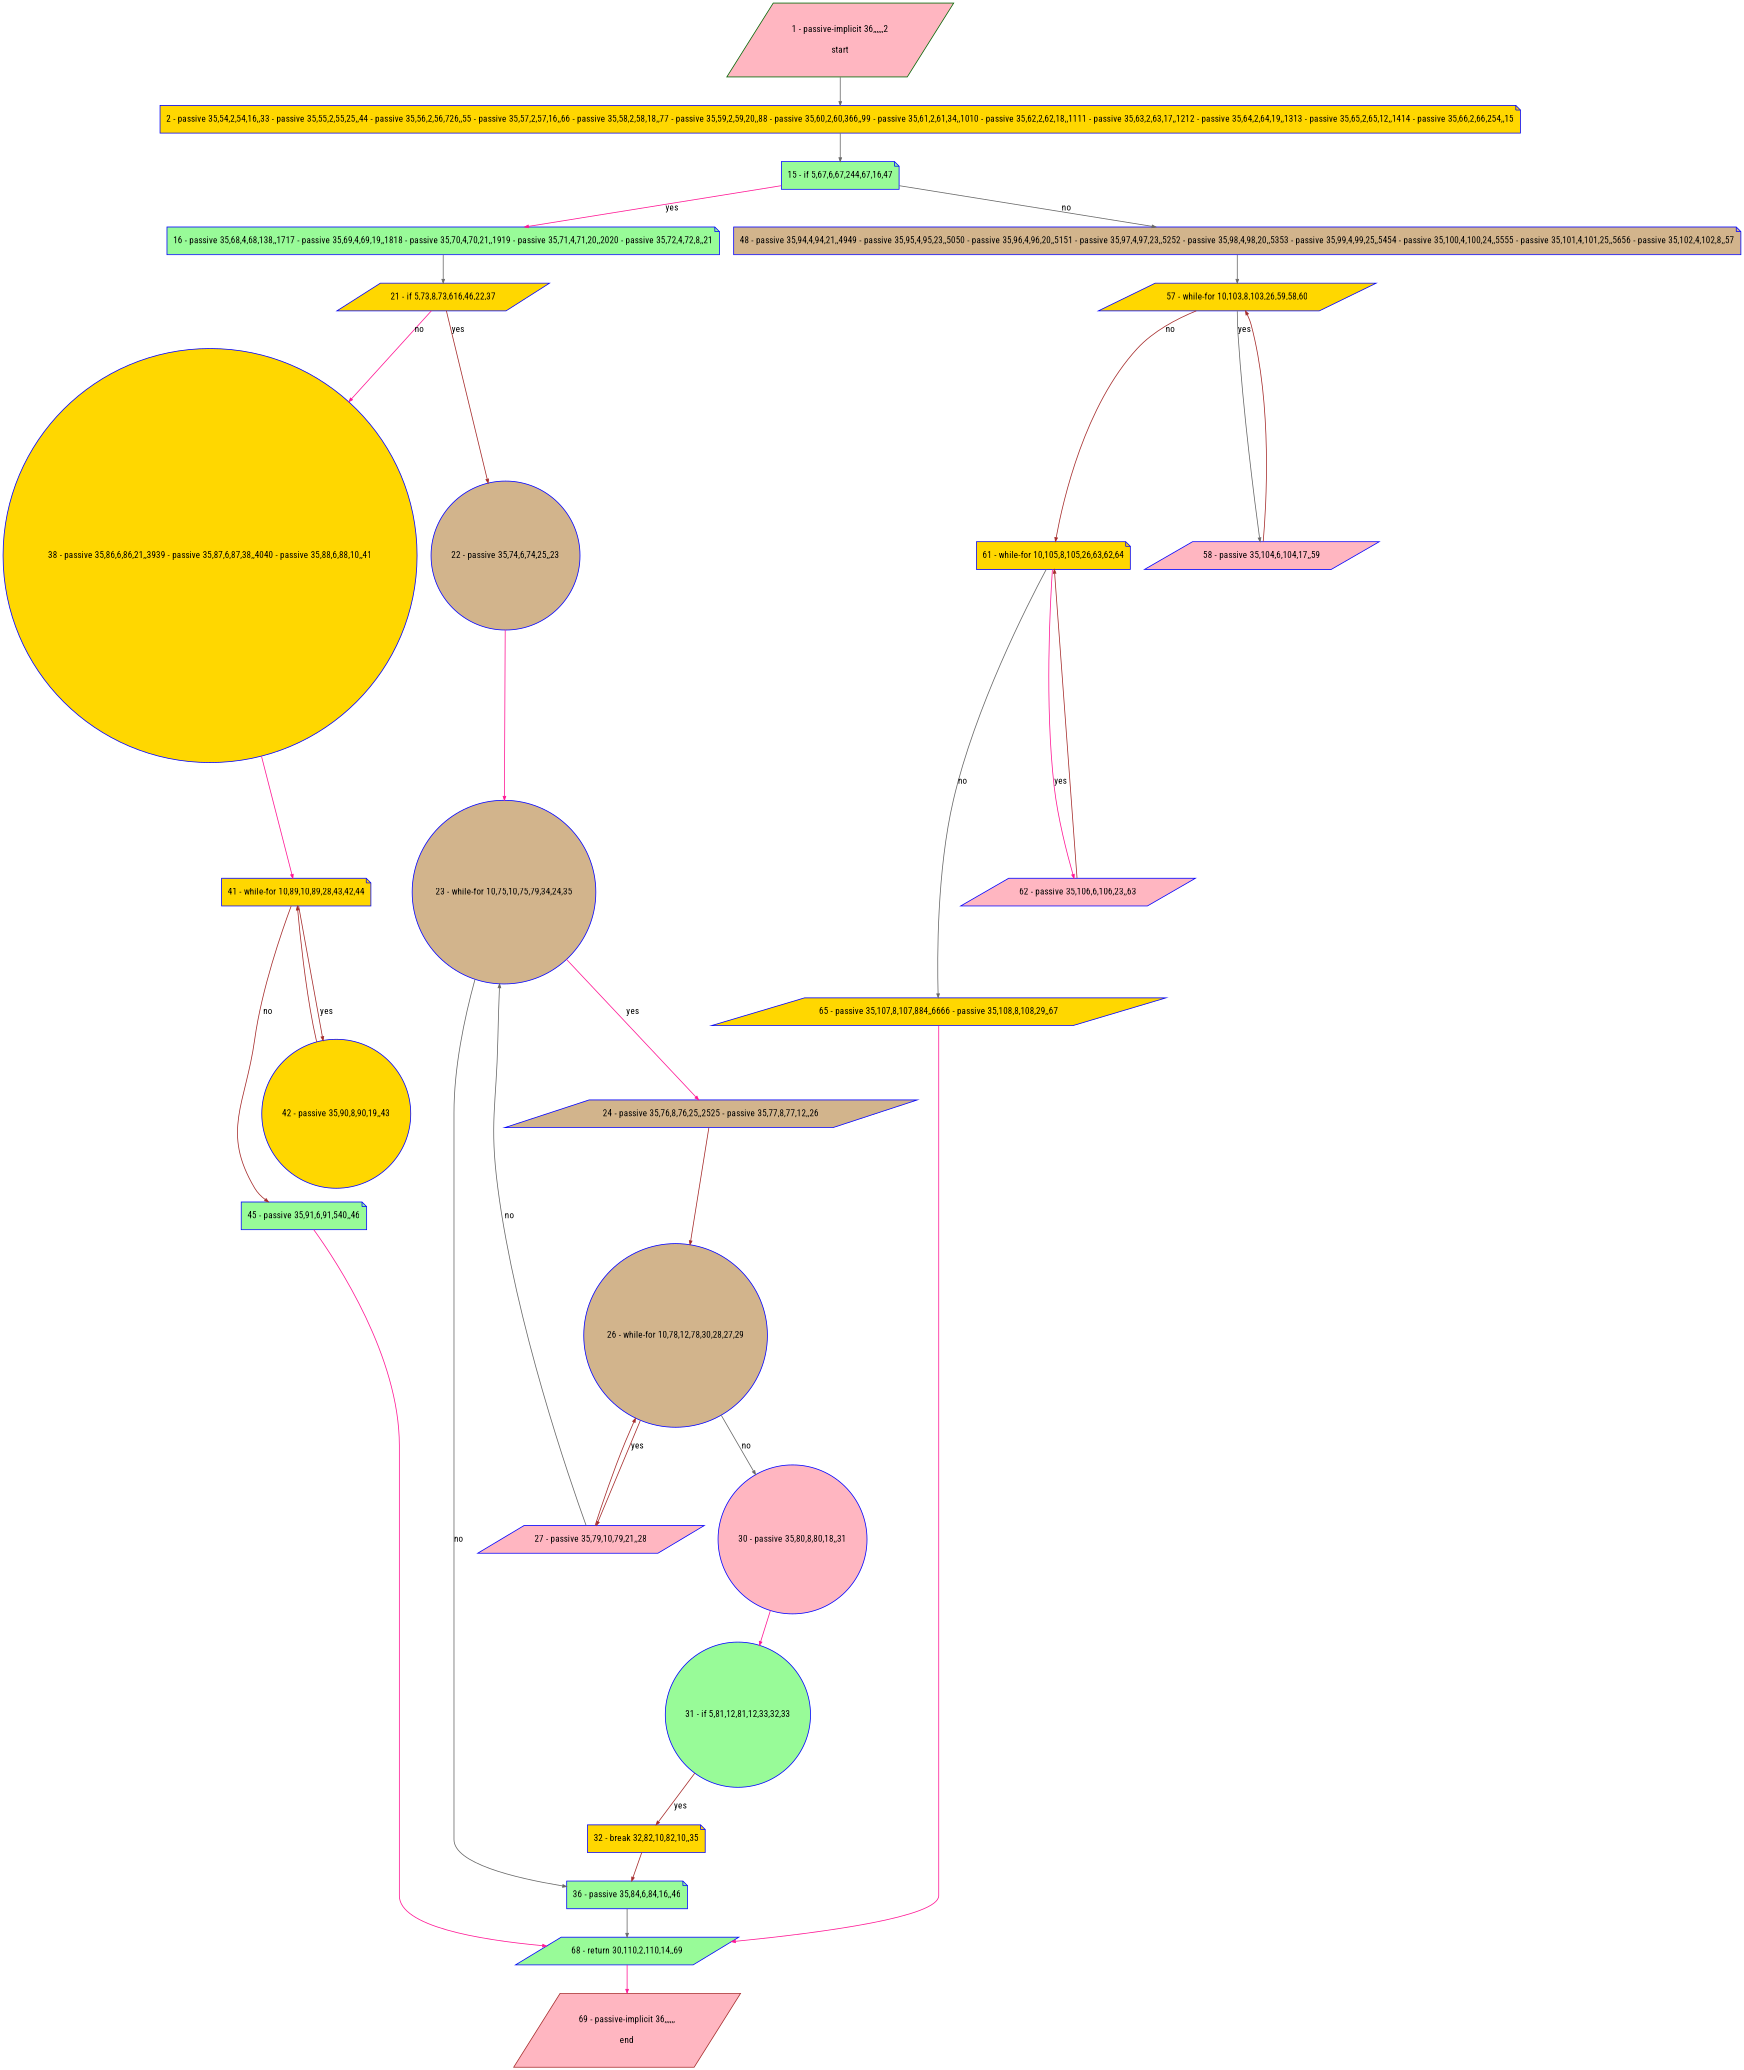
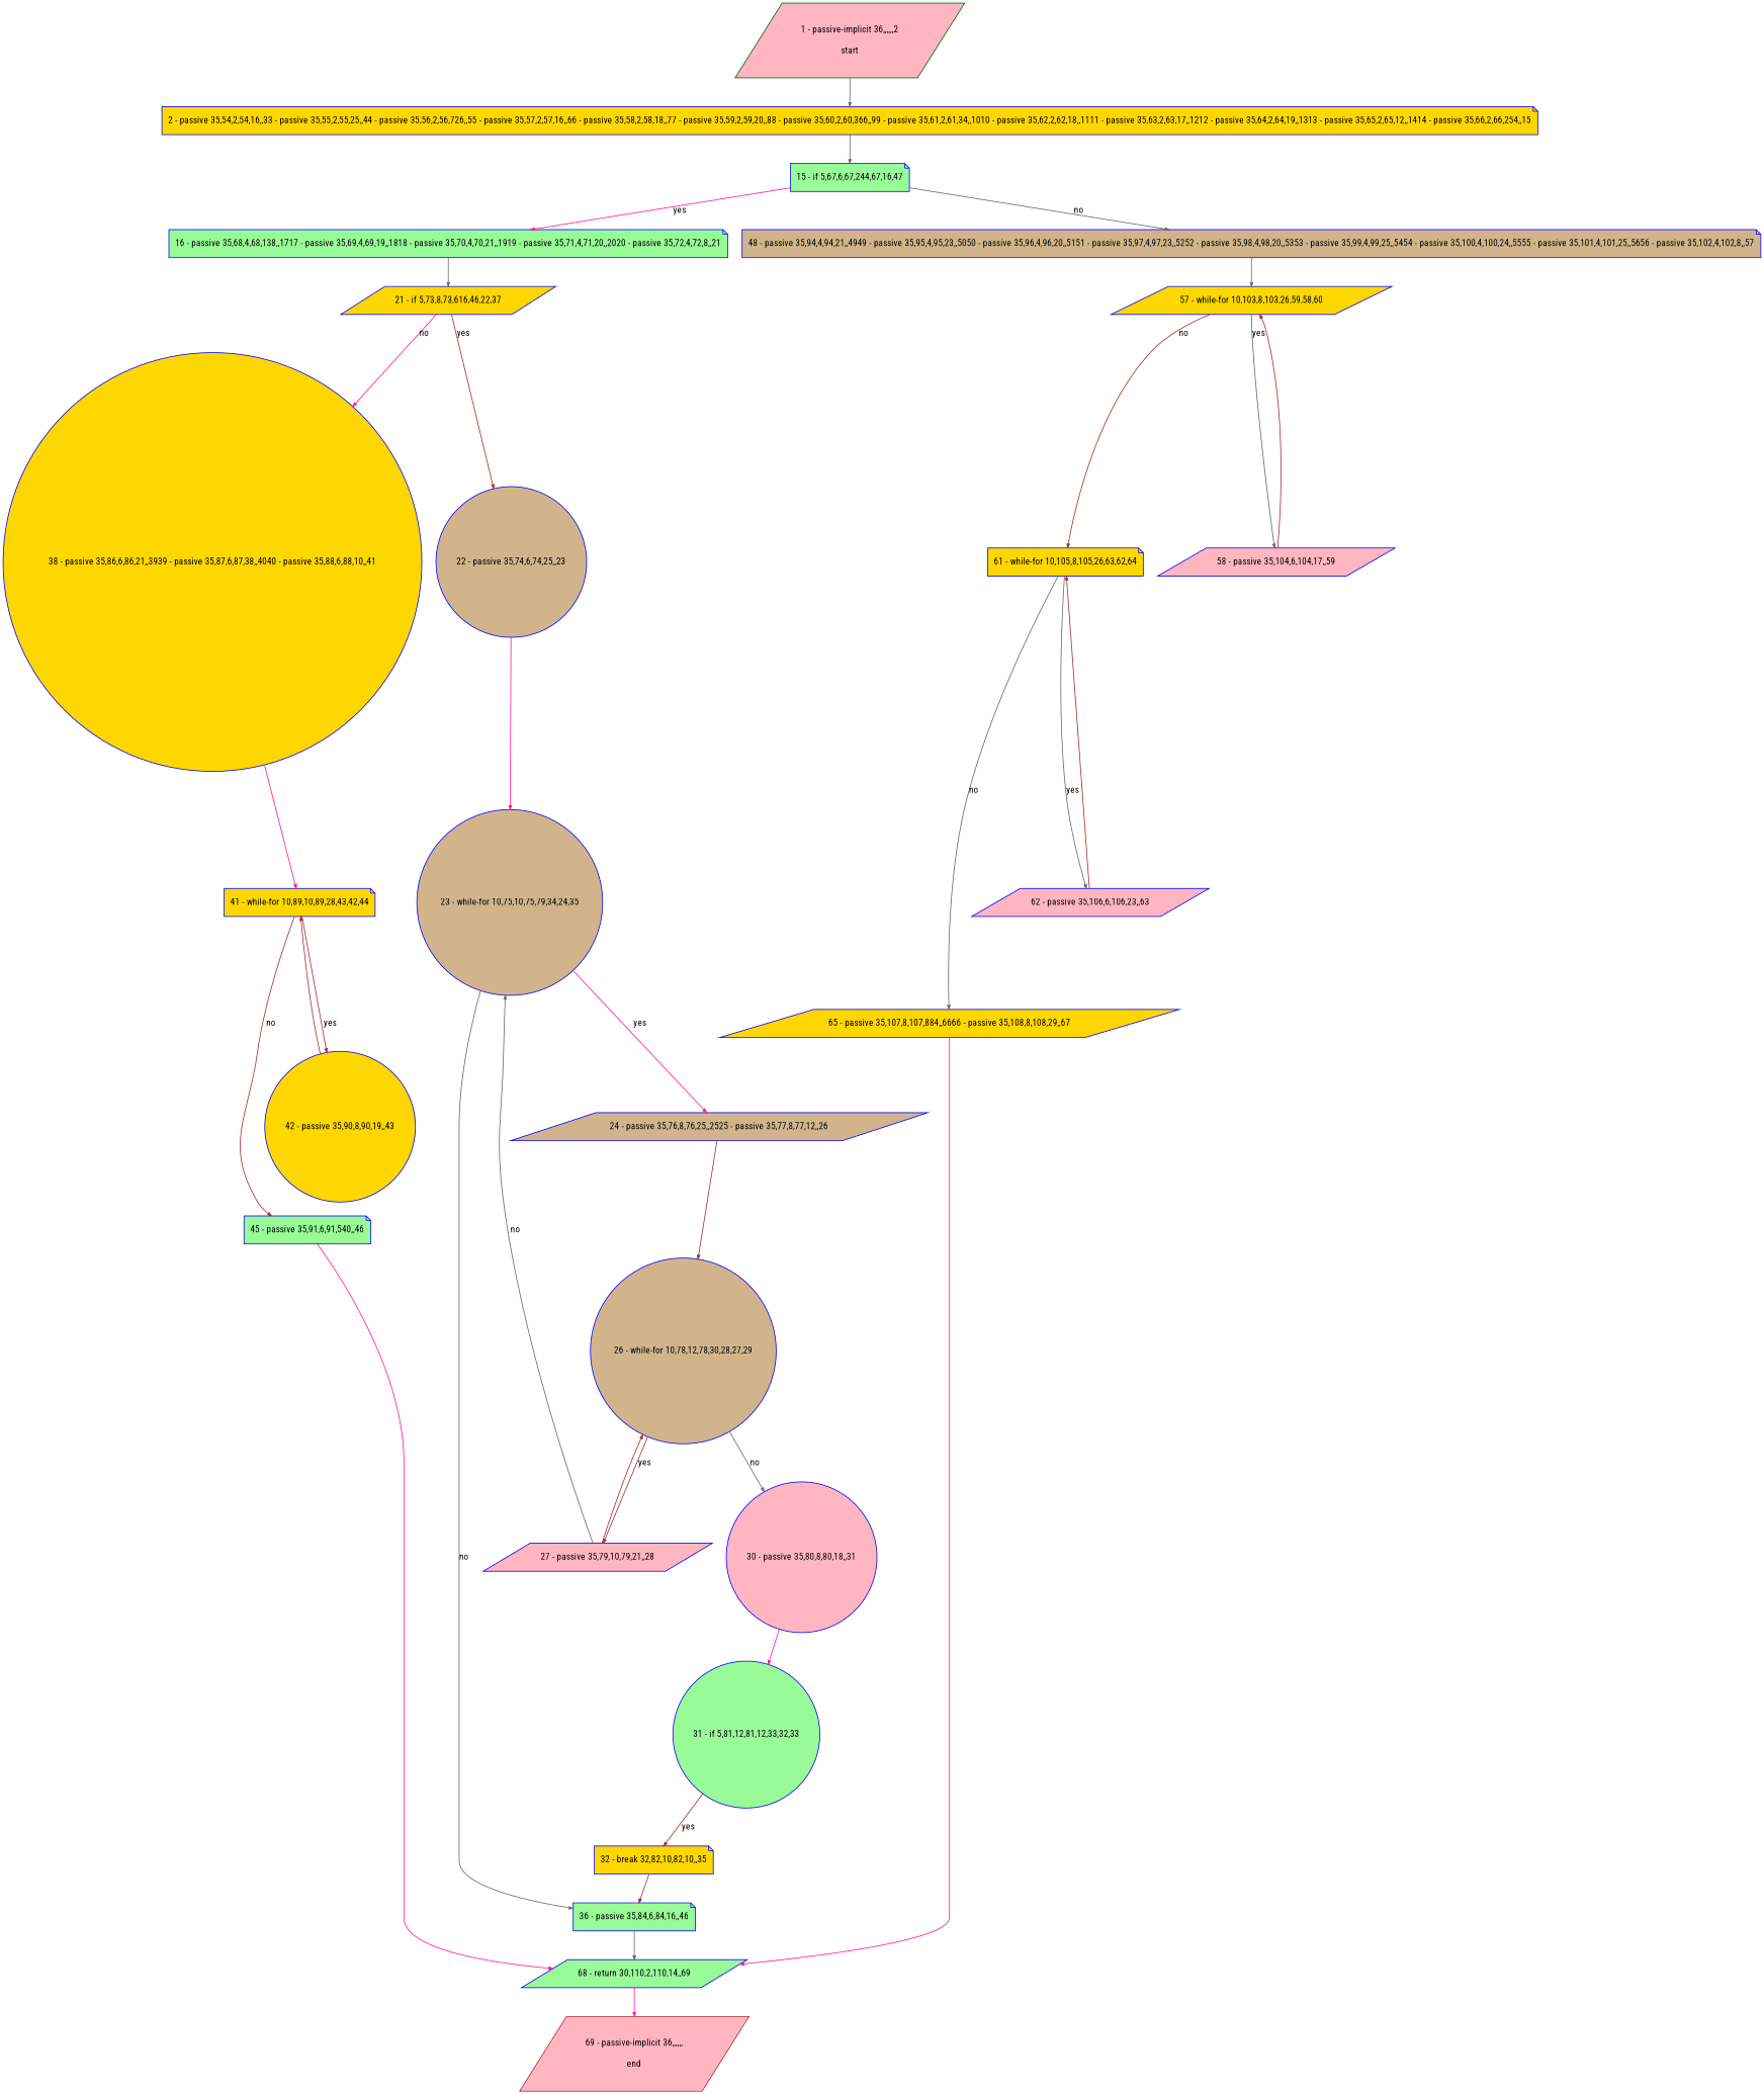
  digraph {
    bgcolor=white
    compound=true
    fillcolor="#FFFFCC"
    fontname="Roboto Condensed"
    fontsize=12
    pack=true
    packmode=clust
    style="rounded,filled"
    node [color="#0000ff" compound=true fillcolor=gold fixedsize=false fontname="Roboto Condensed" fontsize=12 node_initialized=no shape=parallelogram style=filled]
    edge [arrowhead=normal arrowsize=0.5 arrowtail=none color=brown compound=true dir=forward fontcolor=black fontname="Roboto Condensed" fontsize=12]
    n1 [label="2 - passive 35,54,2,54,16,,33 - passive 35,55,2,55,25,,44 - passive 35,56,2,56,726,,55 - passive 35,57,2,57,16,,66 - passive 35,58,2,58,18,,77 - passive 35,59,2,59,20,,88 - passive 35,60,2,60,366,,99 - passive 35,61,2,61,34,,1010 - passive 35,62,2,62,18,,1111 - passive 35,63,2,63,17,,1212 - passive 35,64,2,64,19,,1313 - passive 35,65,2,65,12,,1414 - passive 35,66,2,66,254,,15" shape=note]
    n2 [fillcolor=palegreen label="15 - if 5,67,6,67,244,67,16,47" shape=note]
    n3 [fillcolor=palegreen label="16 - passive 35,68,4,68,138,,1717 - passive 35,69,4,69,19,,1818 - passive 35,70,4,70,21,,1919 - passive 35,71,4,71,20,,2020 - passive 35,72,4,72,8,,21" shape=note]
    n4 [fillcolor=tan label="48 - passive 35,94,4,94,21,,4949 - passive 35,95,4,95,23,,5050 - passive 35,96,4,96,20,,5151 - passive 35,97,4,97,23,,5252 - passive 35,98,4,98,20,,5353 - passive 35,99,4,99,25,,5454 - passive 35,100,4,100,24,,5555 - passive 35,101,4,101,25,,5656 - passive 35,102,4,102,8,,57" shape=note]
    n5 [color="#006400" fillcolor=lightpink label="1 - passive-implicit 36,,,,,,2\n\nstart"]
    n6 [label="21 - if 5,73,8,73,616,46,22,37"]
    n7 [label="57 - while-for 10,103,8,103,26,59,58,60"]
    n8 [fillcolor=tan label="22 - passive 35,74,6,74,25,,23" shape=circle]
    n9 [label="38 - passive 35,86,6,86,21,,3939 - passive 35,87,6,87,38,,4040 - passive 35,88,6,88,10,,41" shape=circle]
    n10 [fillcolor=lightpink label="58 - passive 35,104,6,104,17,,59"]
    n11 [label="61 - while-for 10,105,8,105,26,63,62,64" shape=note]
    n12 [fillcolor=tan label="23 - while-for 10,75,10,75,79,34,24,35" shape=circle]
    n13 [label="41 - while-for 10,89,10,89,28,43,42,44" shape=note]
    n14 [fillcolor=tan label="24 - passive 35,76,8,76,25,,2525 - passive 35,77,8,77,12,,26"]
    n15 [fillcolor=palegreen label="36 - passive 35,84,6,84,16,,46" shape=note]
    n16 [label="42 - passive 35,90,8,90,19,,43" shape=circle]
    n17 [fillcolor=palegreen label="45 - passive 35,91,6,91,540,,46" shape=note]
    n18 [fillcolor=tan label="26 - while-for 10,78,12,78,30,28,27,29" shape=circle]
    n19 [fillcolor=palegreen label="68 - return 30,110,2,110,14,,69"]
    n20 [fillcolor=lightpink label="27 - passive 35,79,10,79,21,,28"]
    n21 [fillcolor=lightpink label="30 - passive 35,80,8,80,18,,31" shape=circle]
    n22 [color="#a52a2a" fillcolor=lightpink label="69 - passive-implicit 36,,,,,,\n\nend"]
    n23 [fillcolor=palegreen label="31 - if 5,81,12,81,12,33,32,33" shape=circle]
    n24 [label="32 - break 32,82,10,82,10,,35" shape=note]
    n25 [fillcolor=lightpink label="62 - passive 35,106,6,106,23,,63"]
    n26 [label="65 - passive 35,107,8,107,884,,6666 - passive 35,108,8,108,29,,67"]
    n1 -> n2 [color=gray40]
    n2 -> n3 [color=deeppink label=yes]
    n2 -> n4 [color=gray40 label=no]
    n3 -> n6 [color=gray40]
    n4 -> n7 [color=gray40]
    n5 -> n1 [color=gray40]
    n6 -> n8 [label=yes]
    n6 -> n9 [color=deeppink label=no]
    n7 -> n10 [color=gray40 label=yes]
    n7 -> n11 [label=no]
    n8 -> n12 [color=deeppink]
    n9 -> n13 [color=deeppink]
    n10 -> n7
-   n11 -> n25 [color=deeppink label=yes]
+   n11 -> n25 [color=gray40 label=yes]
    n11 -> n26 [color=gray40 label=no]
    n12 -> n14 [color=deeppink label=yes]
    n12 -> n15 [color=gray40 label=no]
    n13 -> n16 [label=yes]
    n13 -> n17 [label=no]
    n14 -> n18
    n15 -> n19 [color=gray40]
    n16 -> n13
    n17 -> n19 [color=deeppink]
    n18 -> n20 [label=yes]
    n18 -> n21 [color=gray40 label=no]
    n19 -> n22 [color=deeppink]
    n20 -> n12 [color=gray40 label=no]
    n20 -> n18
    n21 -> n23 [color=deeppink]
    n23 -> n24 [label=yes]
    n24 -> n15
    n25 -> n11
    n26 -> n19 [color=deeppink]
  }
